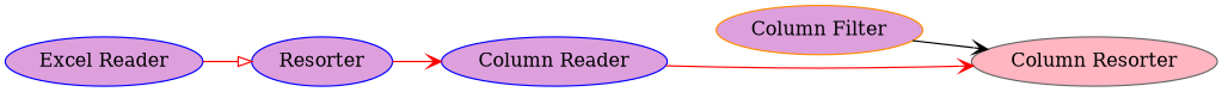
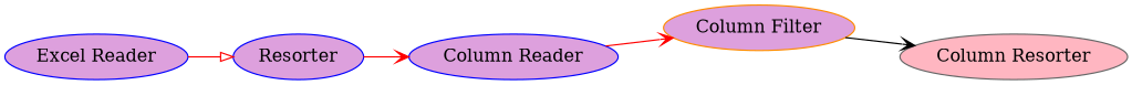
  digraph {
    rankdir=LR
    node [color=blue fillcolor=plum style=filled]
    edge [arrowhead=vee color=red]
    n1 [label="Excel Reader"]
    n2 [label=Resorter]
    n3 [label="Column Reader"]
    n4 [color=darkorange label="Column Filter"]
    n5 [color=gray40 fillcolor=lightpink label="Column Resorter"]
    n1 -> n2 [arrowhead=onormal]
    n2 -> n3
-   n3 -> n5
+   n3 -> n4
    n4 -> n5 [color=black]
  }
